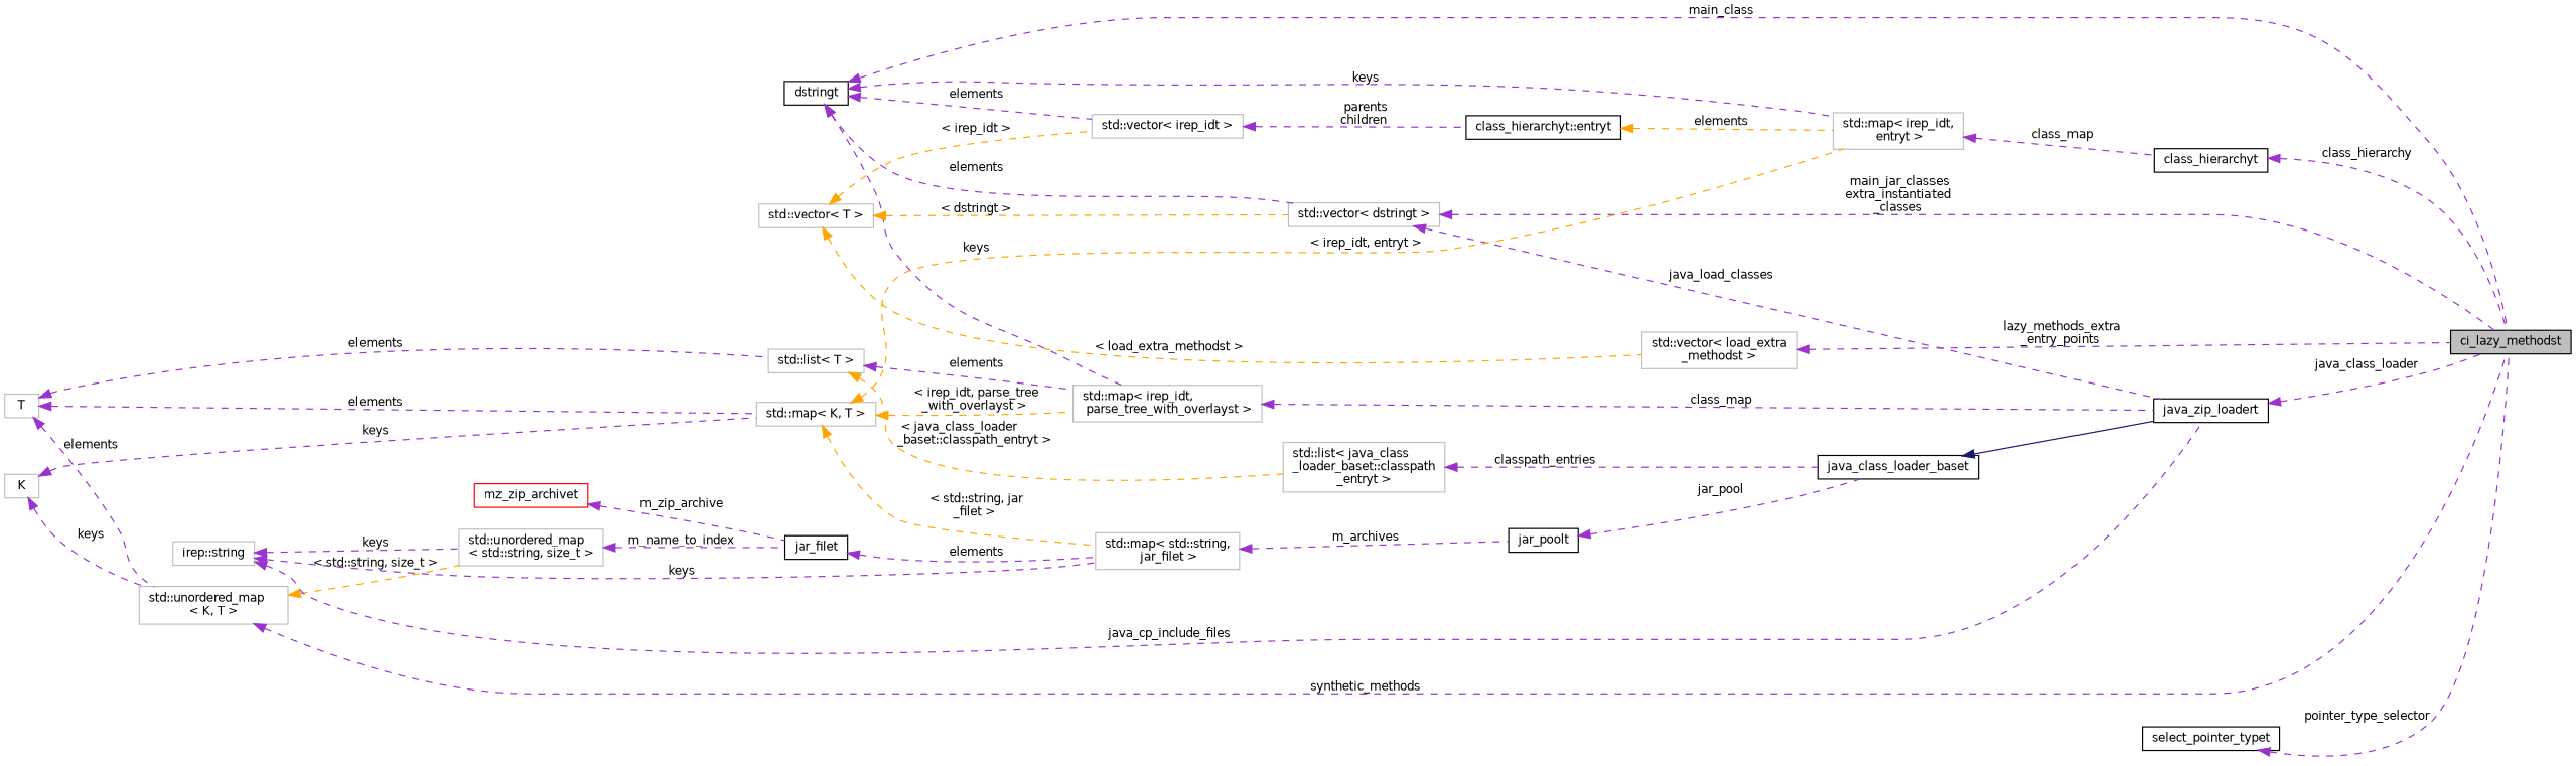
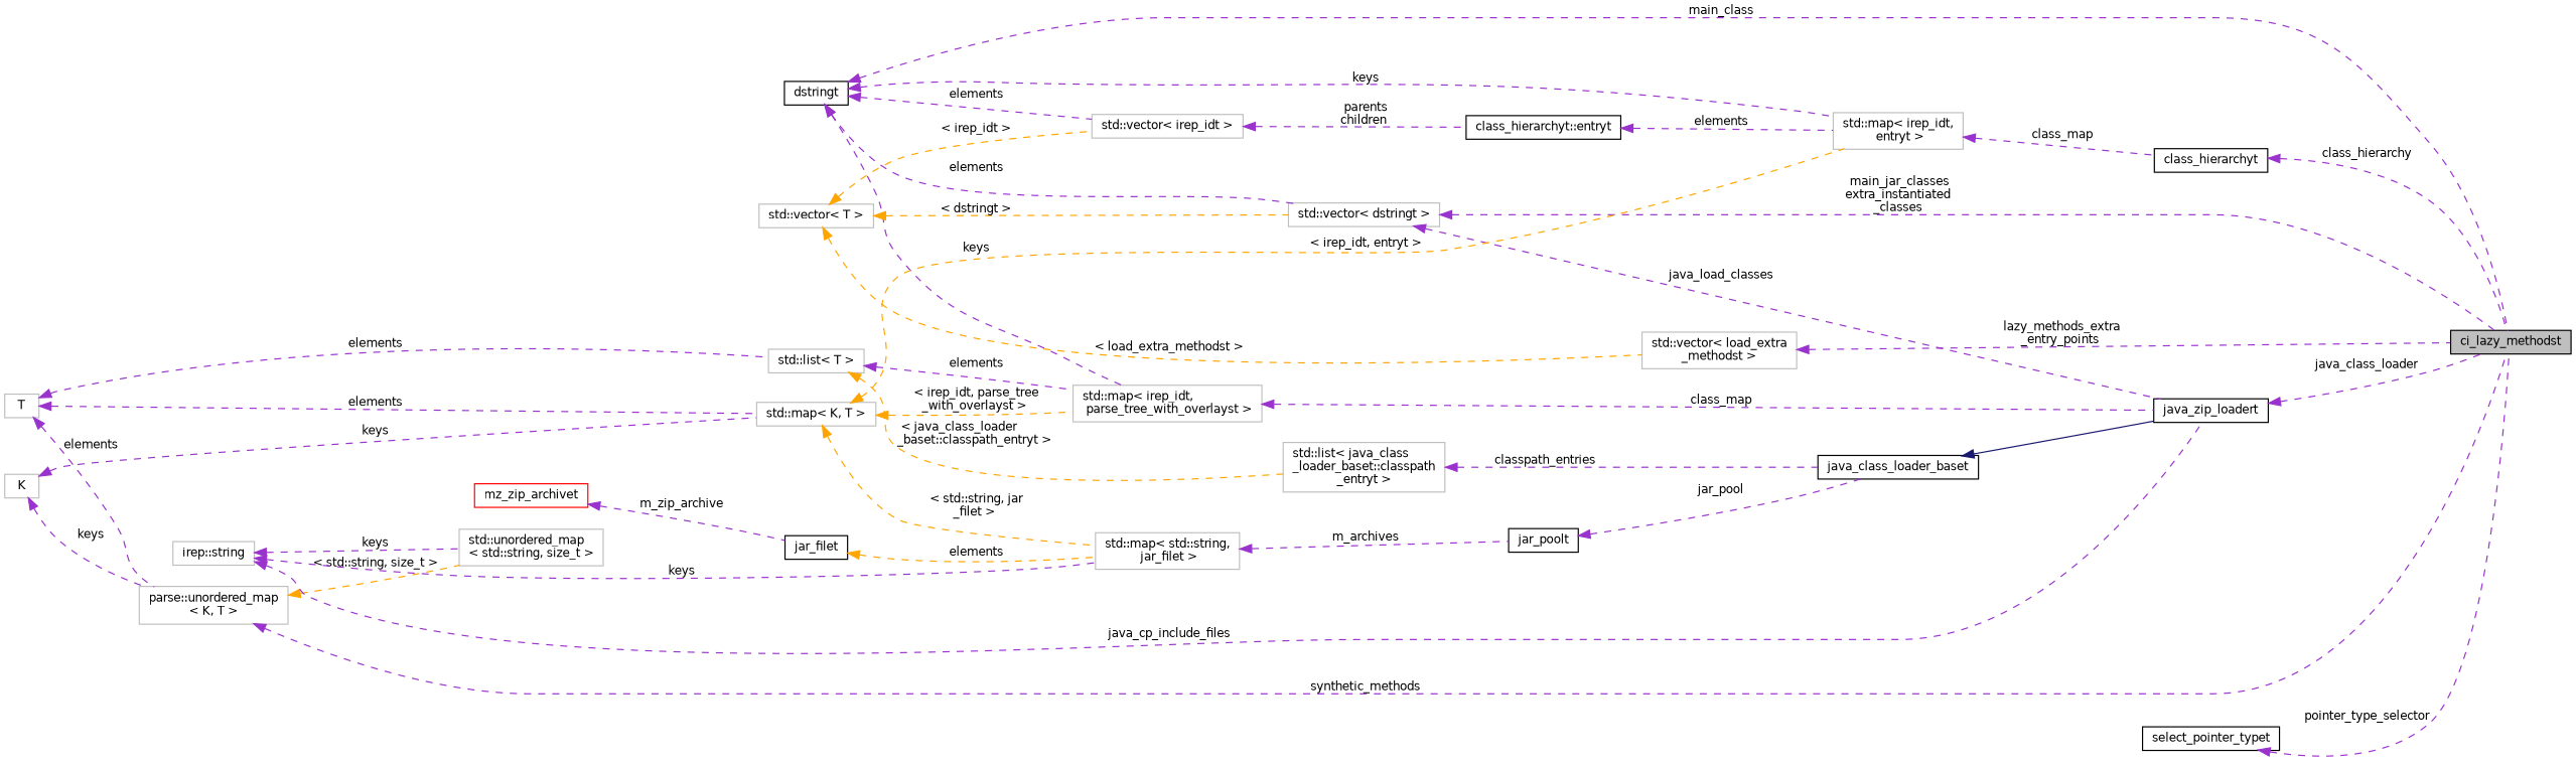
  digraph {
    rankdir=LR
    node [color=grey75 fontname=Helvetica fontsize=10 shape=record]
    edge [color=darkorchid3 dir=back fontname=Helvetica fontsize=10 labelfontname=Helvetica labelfontsize=10 style=dashed]
    n1 [color=black fillcolor=grey75 fontcolor=black height=0.2 label=ci_lazy_methodst style=filled width=0.4]
    n2 [color=black height=0.2 label=class_hierarchyt width=0.4]
    n3 [height=0.2 label="std::map\< irep_idt,\l entryt \>" width=0.4]
    n4 [color=black height=0.2 label=dstringt width=0.4]
    n5 [height=0.2 label="std::vector\< irep_idt \>" width=0.4]
    n6 [height=0.2 label="std::map\< irep_idt,\l parse_tree_with_overlayst \>" width=0.4]
    n7 [height=0.2 label="std::vector\< dstringt \>" width=0.4]
    n8 [color=black height=0.2 label="class_hierarchyt::entryt" width=0.4]
    n9 [color=black height=0.2 label=java_zip_loadert width=0.4]
    n10 [height=0.2 label="std::vector\< T \>" width=0.4]
    n11 [height=0.2 label="std::vector\< load_extra\l_methodst \>" width=0.4]
    n12 [height=0.2 label=T width=0.4]
    n13 [height=0.2 label="std::map\< K, T \>" width=0.4]
-   n14 [height=0.2 label="std::unordered_map\l\< K, T \>" width=0.4]
+   n14 [height=0.2 label="parse::unordered_map\l\< K, T \>" width=0.4]
    n15 [height=0.2 label="std::list\< T \>" width=0.4]
    n16 [height=0.2 label="std::map\< std::string,\l jar_filet \>" width=0.4]
    n17 [height=0.2 label="std::unordered_map\l\< std::string, size_t \>" width=0.4]
    n18 [height=0.2 label="std::list\< java_class\l_loader_baset::classpath\l_entryt \>" width=0.4]
    n19 [color=black height=0.2 label=jar_poolt width=0.4]
    n20 [height=0.2 label=K width=0.4]
    n21 [color=black height=0.2 label=select_pointer_typet width=0.4]
    n22 [color=black height=0.2 label=java_class_loader_baset width=0.4]
    n23 [color=black height=0.2 label=jar_filet width=0.4]
    n24 [height=0.2 label="irep::string" width=0.4]
    n25 [color=red height=0.2 label=mz_zip_archivet width=0.4]
    n2 -> n1 [label=" class_hierarchy"]
    n3 -> n2 [label=" class_map"]
    n4 -> n1 [label=" main_class"]
    n4 -> n3 [label=" keys"]
    n4 -> n5 [label=" elements"]
    n4 -> n6 [label=" keys"]
    n4 -> n7 [label=" elements"]
    n5 -> n8 [label=" parents\nchildren"]
    n6 -> n9 [label=" class_map"]
    n7 -> n1 [label=" main_jar_classes\nextra_instantiated\l_classes"]
    n7 -> n9 [label=" java_load_classes"]
-   n8 -> n3 [color=orange label=" elements"]
+   n8 -> n3 [label=" elements"]
    n9 -> n1 [label=" java_class_loader"]
    n10 -> n5 [color=orange label=" \< irep_idt \>"]
    n10 -> n7 [color=orange label=" \< dstringt \>"]
    n10 -> n11 [color=orange label=" \< load_extra_methodst \>"]
    n11 -> n1 [label=" lazy_methods_extra\l_entry_points"]
    n12 -> n13 [label=" elements"]
    n12 -> n14 [label=" elements"]
    n12 -> n15 [label=" elements"]
    n13 -> n3 [color=orange label=" \< irep_idt, entryt \>"]
    n13 -> n6 [color=orange label=" \< irep_idt, parse_tree\l_with_overlayst \>"]
    n13 -> n16 [color=orange label=" \< std::string, jar\l_filet \>"]
    n14 -> n1 [label=" synthetic_methods"]
    n14 -> n17 [color=orange label=" \< std::string, size_t \>"]
    n15 -> n6 [label=" elements"]
    n15 -> n18 [color=orange label=" \< java_class_loader\l_baset::classpath_entryt \>"]
    n16 -> n19 [label=" m_archives"]
-   n17 -> n23 [label=" m_name_to_index"]
    n18 -> n22 [label=" classpath_entries"]
    n19 -> n22 [label=" jar_pool"]
    n20 -> n13 [label=" keys"]
    n20 -> n14 [label=" keys"]
    n21 -> n1 [label=" pointer_type_selector"]
    n22 -> n9 [color=midnightblue style=solid]
-   n23 -> n16 [label=" elements"]
+   n23 -> n16 [color=orange label=" elements"]
    n24 -> n9 [label=" java_cp_include_files"]
    n24 -> n16 [label=" keys"]
    n24 -> n17 [label=" keys"]
    n25 -> n23 [label=" m_zip_archive"]
  }
